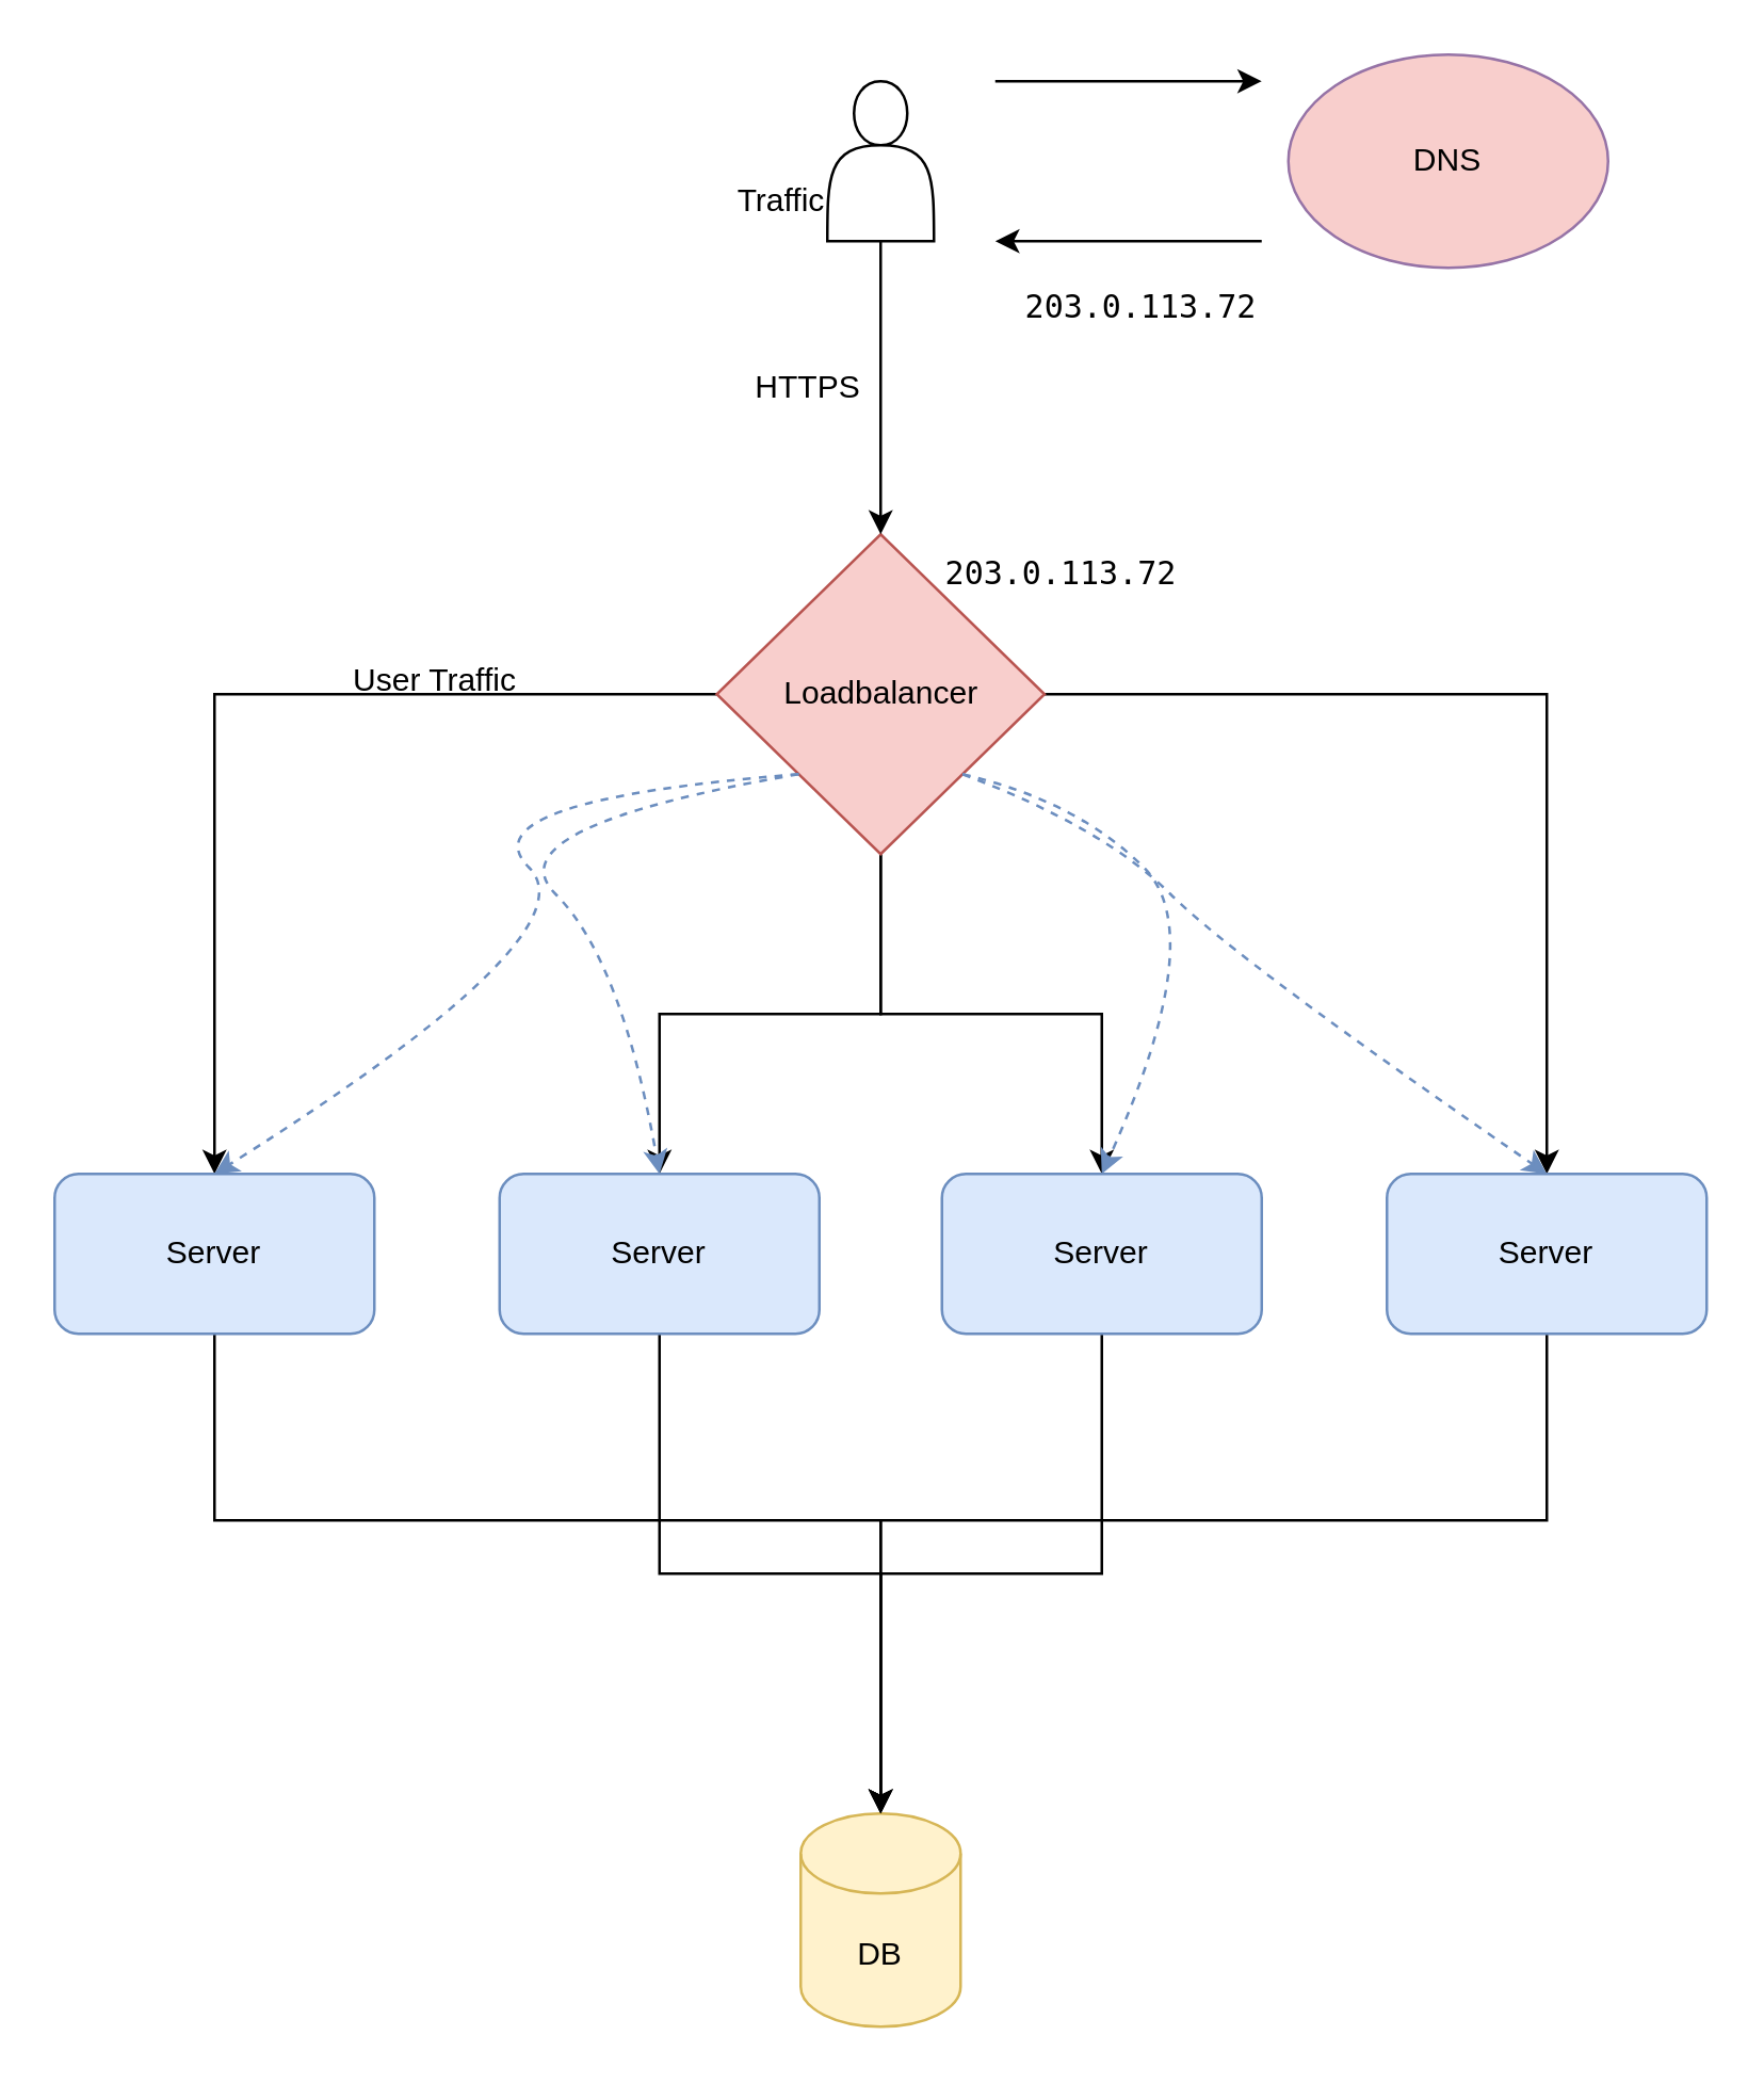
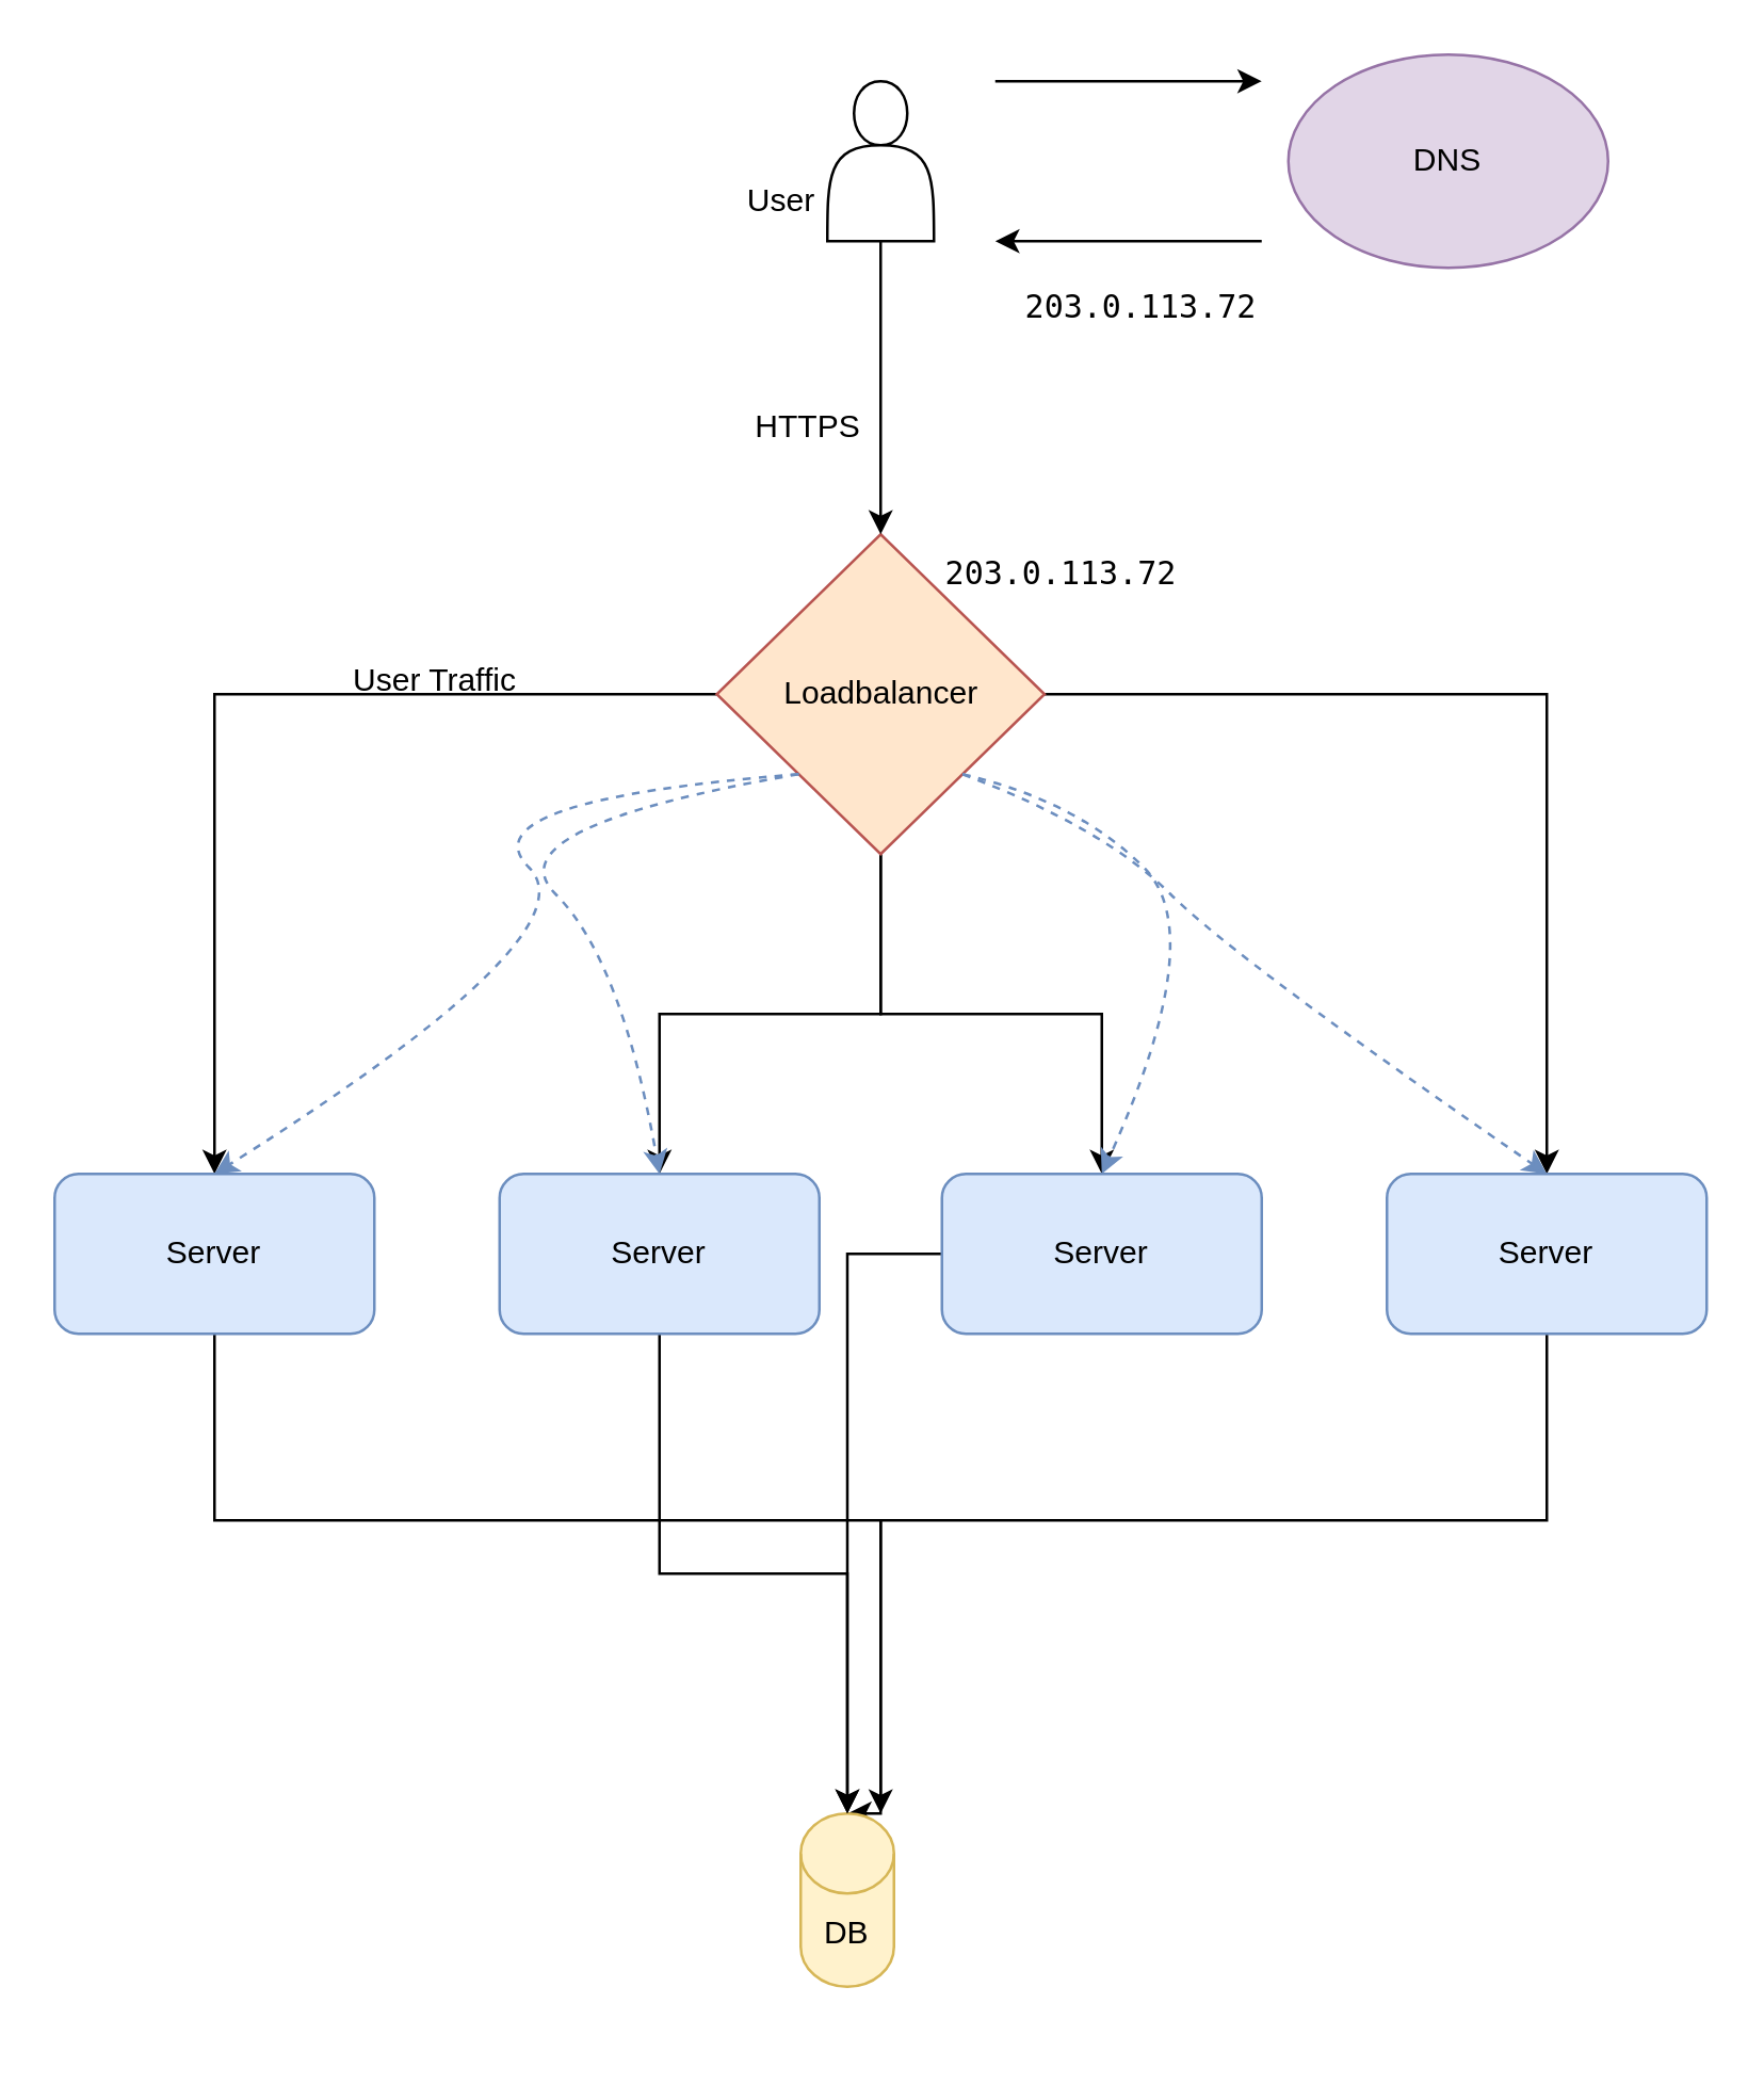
  <mxCell id="0" />
  <mxCell id="1" parent="0" />
- <mxCell id="2" value="DNS" style="ellipse;whiteSpace=wrap;html=1;fillColor=#f8cecc;strokeColor=#9673a6;" parent="1" vertex="1"><mxGeometry x="483" y="20" width="120" height="80" as="geometry" /></mxCell>
+ <mxCell id="2" value="DNS" style="ellipse;whiteSpace=wrap;html=1;fillColor=#e1d5e7;strokeColor=#9673a6;" parent="1" vertex="1"><mxGeometry x="483" y="20" width="120" height="80" as="geometry" /></mxCell>
  <mxCell id="3" style="edgeStyle=orthogonalEdgeStyle;rounded=0;orthogonalLoop=1;jettySize=auto;html=1;entryX=0.5;entryY=0;entryDx=0;entryDy=0;" parent="1" source="7" target="9" edge="1"><mxGeometry relative="1" as="geometry" /></mxCell>
  <mxCell id="4" style="edgeStyle=orthogonalEdgeStyle;rounded=0;orthogonalLoop=1;jettySize=auto;html=1;" parent="1" source="7" target="14" edge="1"><mxGeometry relative="1" as="geometry" /></mxCell>
  <mxCell id="5" style="edgeStyle=orthogonalEdgeStyle;rounded=0;orthogonalLoop=1;jettySize=auto;html=1;entryX=0.5;entryY=0;entryDx=0;entryDy=0;" parent="1" source="7" target="16" edge="1"><mxGeometry relative="1" as="geometry" /></mxCell>
  <mxCell id="6" style="edgeStyle=orthogonalEdgeStyle;rounded=0;orthogonalLoop=1;jettySize=auto;html=1;" parent="1" source="7" target="18" edge="1"><mxGeometry relative="1" as="geometry" /></mxCell>
- <mxCell id="7" value="Loadbalancer" style="rhombus;whiteSpace=wrap;html=1;fillColor=#f8cecc;strokeColor=#b85450;" parent="1" vertex="1"><mxGeometry x="268.5" y="200" width="123" height="120" as="geometry" /></mxCell>
+ <mxCell id="7" value="Loadbalancer" style="rhombus;whiteSpace=wrap;html=1;fillColor=#ffe6cc;strokeColor=#b85450;" parent="1" vertex="1"><mxGeometry x="268.5" y="200" width="123" height="120" as="geometry" /></mxCell>
  <mxCell id="8" style="edgeStyle=orthogonalEdgeStyle;rounded=0;orthogonalLoop=1;jettySize=auto;html=1;entryX=0.5;entryY=0;entryDx=0;entryDy=0;entryPerimeter=0;" parent="1" source="9" target="10" edge="1"><mxGeometry relative="1" as="geometry"><Array as="points"><mxPoint x="80" y="570" /><mxPoint x="330" y="570" /></Array></mxGeometry></mxCell>
  <mxCell id="9" value="Server" style="rounded=1;whiteSpace=wrap;html=1;fillColor=#dae8fc;strokeColor=#6c8ebf;" parent="1" vertex="1"><mxGeometry x="20" y="440" width="120" height="60" as="geometry" /></mxCell>
- <mxCell id="10" value="DB" style="shape=cylinder3;whiteSpace=wrap;html=1;boundedLbl=1;backgroundOutline=1;size=15;fillColor=#fff2cc;strokeColor=#d6b656;" parent="1" vertex="1"><mxGeometry x="300" y="680" width="60" height="80" as="geometry" /></mxCell>
+ <mxCell id="10" value="DB" style="shape=cylinder3;whiteSpace=wrap;html=1;boundedLbl=1;backgroundOutline=1;size=15;fillColor=#fff2cc;strokeColor=#d6b656;" parent="1" vertex="1"><mxGeometry x="300" y="680" width="35" height="65" as="geometry" /></mxCell>
  <mxCell id="11" value="" style="edgeStyle=orthogonalEdgeStyle;rounded=0;orthogonalLoop=1;jettySize=auto;html=1;" parent="1" source="12" target="7" edge="1"><mxGeometry relative="1" as="geometry" /></mxCell>
  <mxCell id="12" value="" style="shape=actor;whiteSpace=wrap;html=1;" parent="1" vertex="1"><mxGeometry x="310" y="30" width="40" height="60" as="geometry" /></mxCell>
  <mxCell id="13" style="edgeStyle=orthogonalEdgeStyle;rounded=0;orthogonalLoop=1;jettySize=auto;html=1;" parent="1" source="14" target="10" edge="1"><mxGeometry relative="1" as="geometry" /></mxCell>
  <mxCell id="14" value="Server" style="rounded=1;whiteSpace=wrap;html=1;fillColor=#dae8fc;strokeColor=#6c8ebf;" parent="1" vertex="1"><mxGeometry x="187" y="440" width="120" height="60" as="geometry" /></mxCell>
  <mxCell id="15" style="edgeStyle=orthogonalEdgeStyle;rounded=0;orthogonalLoop=1;jettySize=auto;html=1;" parent="1" source="16" target="10" edge="1"><mxGeometry relative="1" as="geometry" /></mxCell>
  <mxCell id="16" value="Server" style="rounded=1;whiteSpace=wrap;html=1;fillColor=#dae8fc;strokeColor=#6c8ebf;" parent="1" vertex="1"><mxGeometry x="353" y="440" width="120" height="60" as="geometry" /></mxCell>
  <mxCell id="17" style="edgeStyle=orthogonalEdgeStyle;rounded=0;orthogonalLoop=1;jettySize=auto;html=1;" parent="1" source="18" target="10" edge="1"><mxGeometry relative="1" as="geometry"><Array as="points"><mxPoint x="580" y="570" /><mxPoint x="330" y="570" /></Array></mxGeometry></mxCell>
  <mxCell id="18" value="Server" style="rounded=1;whiteSpace=wrap;html=1;fillColor=#dae8fc;strokeColor=#6c8ebf;" parent="1" vertex="1"><mxGeometry x="520" y="440" width="120" height="60" as="geometry" /></mxCell>
  <mxCell id="19" value="" style="endArrow=classic;html=1;rounded=0;" parent="1" edge="1"><mxGeometry width="50" height="50" relative="1" as="geometry"><mxPoint x="373" y="30" as="sourcePoint" /><mxPoint x="473" y="30" as="targetPoint" /></mxGeometry></mxCell>
  <mxCell id="20" value="" style="endArrow=classic;html=1;rounded=0;" parent="1" edge="1"><mxGeometry width="50" height="50" relative="1" as="geometry"><mxPoint x="473" y="90" as="sourcePoint" /><mxPoint x="373" y="90" as="targetPoint" /></mxGeometry></mxCell>
  <mxCell id="21" value="&lt;pre class=&quot;newpage&quot;&gt;203.0.113.72&lt;/pre&gt;" style="text;html=1;strokeColor=none;fillColor=none;align=center;verticalAlign=middle;whiteSpace=wrap;rounded=0;" parent="1" vertex="1"><mxGeometry x="363" y="90" width="130" height="50" as="geometry" /></mxCell>
- <mxCell id="22" value="HTTPS" style="text;html=1;strokeColor=none;fillColor=none;align=center;verticalAlign=middle;whiteSpace=wrap;rounded=0;" parent="1" vertex="1"><mxGeometry x="273" y="130" width="60" height="30" as="geometry" /></mxCell>
+ <mxCell id="22" value="HTTPS" style="text;html=1;strokeColor=none;fillColor=none;align=center;verticalAlign=middle;whiteSpace=wrap;rounded=0;" parent="1" vertex="1"><mxGeometry x="273" y="145" width="60" height="30" as="geometry" /></mxCell>
  <mxCell id="23" value="&lt;pre class=&quot;newpage&quot;&gt;203.0.113.72&lt;/pre&gt;" style="text;html=1;strokeColor=none;fillColor=none;align=center;verticalAlign=middle;whiteSpace=wrap;rounded=0;" parent="1" vertex="1"><mxGeometry x="333" y="190" width="130" height="50" as="geometry" /></mxCell>
  <mxCell id="24" value="" style="curved=1;endArrow=classic;html=1;rounded=0;exitX=0;exitY=1;exitDx=0;exitDy=0;entryX=0.5;entryY=0;entryDx=0;entryDy=0;dashed=1;fillColor=#dae8fc;strokeColor=#6c8ebf;" parent="1" source="7" target="9" edge="1"><mxGeometry width="50" height="50" relative="1" as="geometry"><mxPoint x="223" y="300" as="sourcePoint" /><mxPoint x="173" y="350" as="targetPoint" /><Array as="points"><mxPoint x="173" y="300" /><mxPoint x="223" y="350" /></Array></mxGeometry></mxCell>
  <mxCell id="25" value="" style="curved=1;endArrow=classic;html=1;rounded=0;entryX=0.5;entryY=0;entryDx=0;entryDy=0;exitX=0;exitY=1;exitDx=0;exitDy=0;dashed=1;fillColor=#dae8fc;strokeColor=#6c8ebf;" parent="1" source="7" target="14" edge="1"><mxGeometry width="50" height="50" relative="1" as="geometry"><mxPoint x="303" y="300" as="sourcePoint" /><mxPoint x="90" y="450" as="targetPoint" /><Array as="points"><mxPoint x="183" y="310" /><mxPoint x="233" y="360" /></Array></mxGeometry></mxCell>
  <mxCell id="26" value="" style="curved=1;endArrow=classic;html=1;rounded=0;entryX=0.5;entryY=0;entryDx=0;entryDy=0;exitX=1;exitY=1;exitDx=0;exitDy=0;dashed=1;fillColor=#dae8fc;strokeColor=#6c8ebf;" parent="1" source="7" target="16" edge="1"><mxGeometry width="50" height="50" relative="1" as="geometry"><mxPoint x="520" y="280" as="sourcePoint" /><mxPoint x="467.75" y="430" as="targetPoint" /><Array as="points"><mxPoint x="403.75" y="300" /><mxPoint x="453.75" y="350" /></Array></mxGeometry></mxCell>
  <mxCell id="27" value="" style="curved=1;endArrow=classic;html=1;rounded=0;entryX=0.5;entryY=0;entryDx=0;entryDy=0;exitX=1;exitY=1;exitDx=0;exitDy=0;dashed=1;fillColor=#dae8fc;strokeColor=#6c8ebf;" parent="1" source="7" target="18" edge="1"><mxGeometry width="50" height="50" relative="1" as="geometry"><mxPoint x="370.75" y="300" as="sourcePoint" /><mxPoint x="423" y="450" as="targetPoint" /><Array as="points"><mxPoint x="413.75" y="310" /><mxPoint x="463.75" y="360" /></Array></mxGeometry></mxCell>
  <mxCell id="28" value="User Traffic" style="text;html=1;strokeColor=none;fillColor=none;align=center;verticalAlign=middle;whiteSpace=wrap;rounded=0;" parent="1" vertex="1"><mxGeometry x="118" y="240" width="90" height="30" as="geometry" /></mxCell>
- <mxCell id="29" value="Traffic" style="text;html=1;strokeColor=none;fillColor=none;align=center;verticalAlign=middle;whiteSpace=wrap;rounded=0;" parent="1" vertex="1"><mxGeometry x="263" y="60" width="60" height="30" as="geometry" /></mxCell>
+ <mxCell id="29" value="User" style="text;html=1;strokeColor=none;fillColor=none;align=center;verticalAlign=middle;whiteSpace=wrap;rounded=0;" parent="1" vertex="1"><mxGeometry x="263" y="60" width="60" height="30" as="geometry" /></mxCell>
